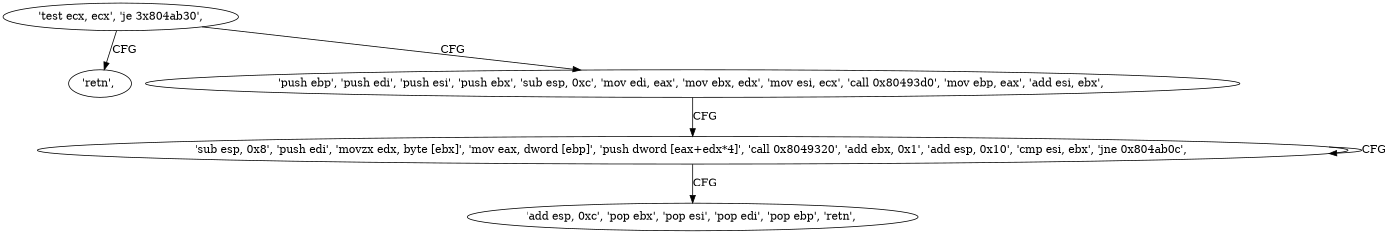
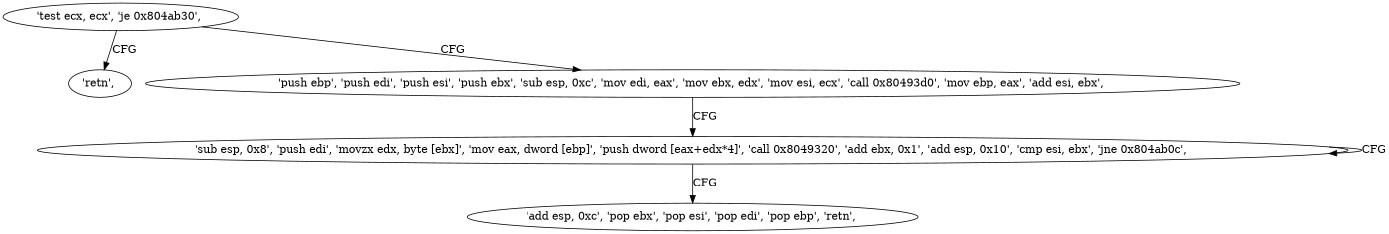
  digraph {
-   n1 [label="'test ecx, ecx', 'je 3x804ab30',"]
+   n1 [label="'test ecx, ecx', 'je 0x804ab30', "]
    n2 [label="'retn', "]
    n3 [label="'push ebp', 'push edi', 'push esi', 'push ebx', 'sub esp, 0xc', 'mov edi, eax', 'mov ebx, edx', 'mov esi, ecx', 'call 0x80493d0', 'mov ebp, eax', 'add esi, ebx', "]
    n4 [label="'sub esp, 0x8', 'push edi', 'movzx edx, byte [ebx]', 'mov eax, dword [ebp]', 'push dword [eax+edx*4]', 'call 0x8049320', 'add ebx, 0x1', 'add esp, 0x10', 'cmp esi, ebx', 'jne 0x804ab0c', "]
    n5 [label="'add esp, 0xc', 'pop ebx', 'pop esi', 'pop edi', 'pop ebp', 'retn', "]
    n1 -> n2 [label=CFG]
    n1 -> n3 [label=CFG]
    n3 -> n4 [label=CFG]
    n4 -> n4 [label=CFG]
    n4 -> n5 [label=CFG]
  }
